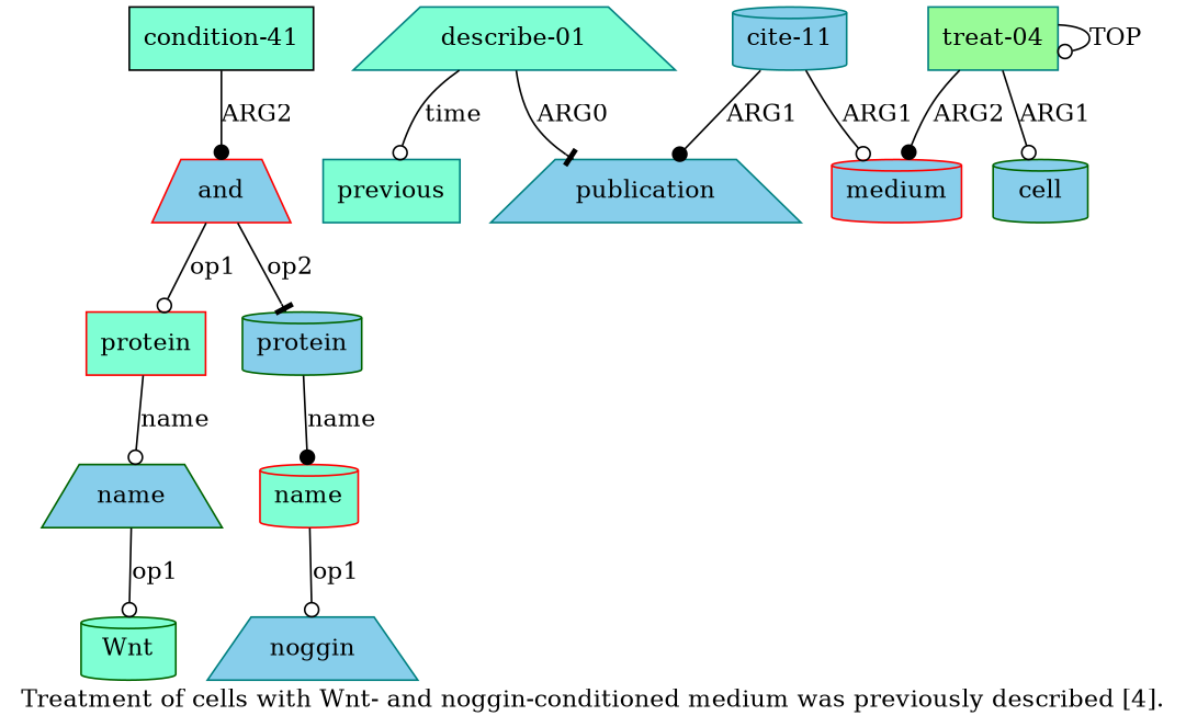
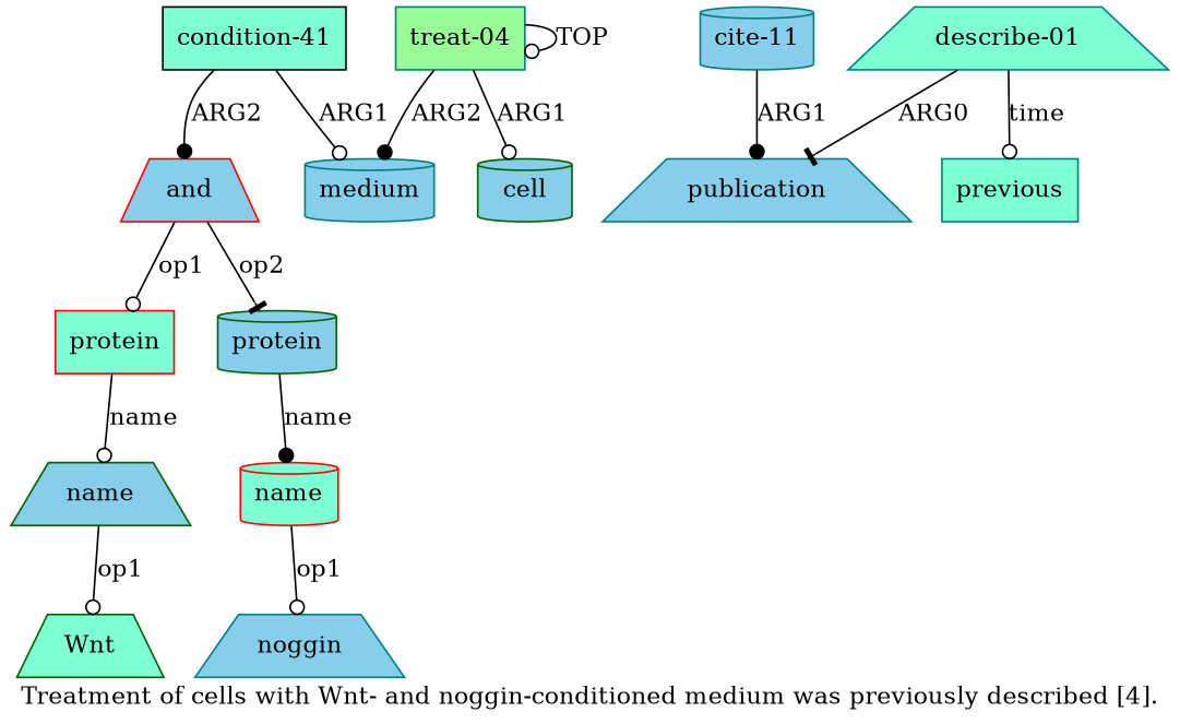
  digraph {
    label="Treatment of cells with Wnt- and noggin-conditioned medium was previously described [4]."
    node [color=teal fillcolor=skyblue gold_ind=-1 gold_label=protein shape=cylinder style=filled test_ind=-1 test_label=protein]
    edge [arrowhead=odot color=black gold_label=ARG1 test_label=ARG1]
-   n1 [color=darkgreen fillcolor=aquamarine gold_label=Wnt label=Wnt test_label=Wnt]
+   n1 [color=darkgreen fillcolor=aquamarine gold_label=Wnt label=Wnt shape=trapezium test_label=Wnt]
    n2 [gold_ind=11 gold_label="cite-01" label="cite-11" test_ind=11 test_label="cite-01"]
    n3 [gold_ind=10 gold_label=publication label=publication shape=trapezium test_ind=10 test_label=publication]
    n4 [fillcolor=aquamarine gold_ind=12 gold_label=previous label=previous shape=box test_ind=12 test_label=previous]
    n5 [gold_label=noggin label=noggin shape=trapezium test_label=noggin]
    n6 [color=darkgreen gold_ind=1 gold_label=cell label=cell test_ind=1 test_label=cell]
    n7 [fillcolor=palegreen gold_ind=0 gold_label="treat-04" label="treat-04" shape=box test_ind=0 test_label="treat-04"]
-   n8 [color=red gold_ind=2 gold_label=medium label=medium test_ind=2 test_label=medium]
+   n8 [gold_ind=2 gold_label=medium label=medium test_ind=2 test_label=medium]
    n9 [color=black fillcolor=aquamarine gold_ind=3 gold_label="condition-01" label="condition-41" shape=box test_ind=3 test_label="condition-01"]
    n10 [color=red gold_ind=4 gold_label=and label=and shape=trapezium test_ind=4 test_label=and]
    n11 [color=red fillcolor=aquamarine gold_ind=5 label=protein shape=box test_ind=5]
    n12 [color=darkgreen gold_ind=7 label=protein test_ind=7]
    n13 [color=darkgreen gold_ind=6 gold_label=name label=name shape=trapezium test_ind=6 test_label=name]
    n14 [color=red fillcolor=aquamarine gold_ind=8 gold_label=name label=name test_ind=8 test_label=name]
    n15 [fillcolor=aquamarine gold_ind=9 gold_label="describe-01" label="describe-01" shape=trapezium test_ind=9 test_label="describe-01"]
    n2 -> n3 [arrowhead=dot label=ARG1]
    n7 -> n6 [label=ARG1]
    n7 -> n7 [gold_label=TOP label=TOP test_label=TOP]
    n7 -> n8 [arrowhead=dot gold_label=ARG2 label=ARG2 test_label=ARG2]
-   n2 -> n8 [label=ARG1]
+   n9 -> n8 [label=ARG1]
    n9 -> n10 [arrowhead=dot gold_label=ARG2 label=ARG2 test_label=ARG2]
    n10 -> n11 [gold_label=op1 label=op1 test_label=op1]
    n10 -> n12 [arrowhead=tee gold_label=op2 label=op2 test_label=op2]
    n11 -> n13 [gold_label=name label=name test_label=name]
    n12 -> n14 [arrowhead=dot gold_label=name label=name test_label=name]
    n13 -> n1 [gold_label=op1 label=op1 test_label=op1]
    n14 -> n5 [gold_label=op1 label=op1 test_label=op1]
    n15 -> n3 [arrowhead=tee gold_label=ARG0 label=ARG0 test_label=ARG0]
    n15 -> n4 [gold_label=time label=time test_label=time]
  }
